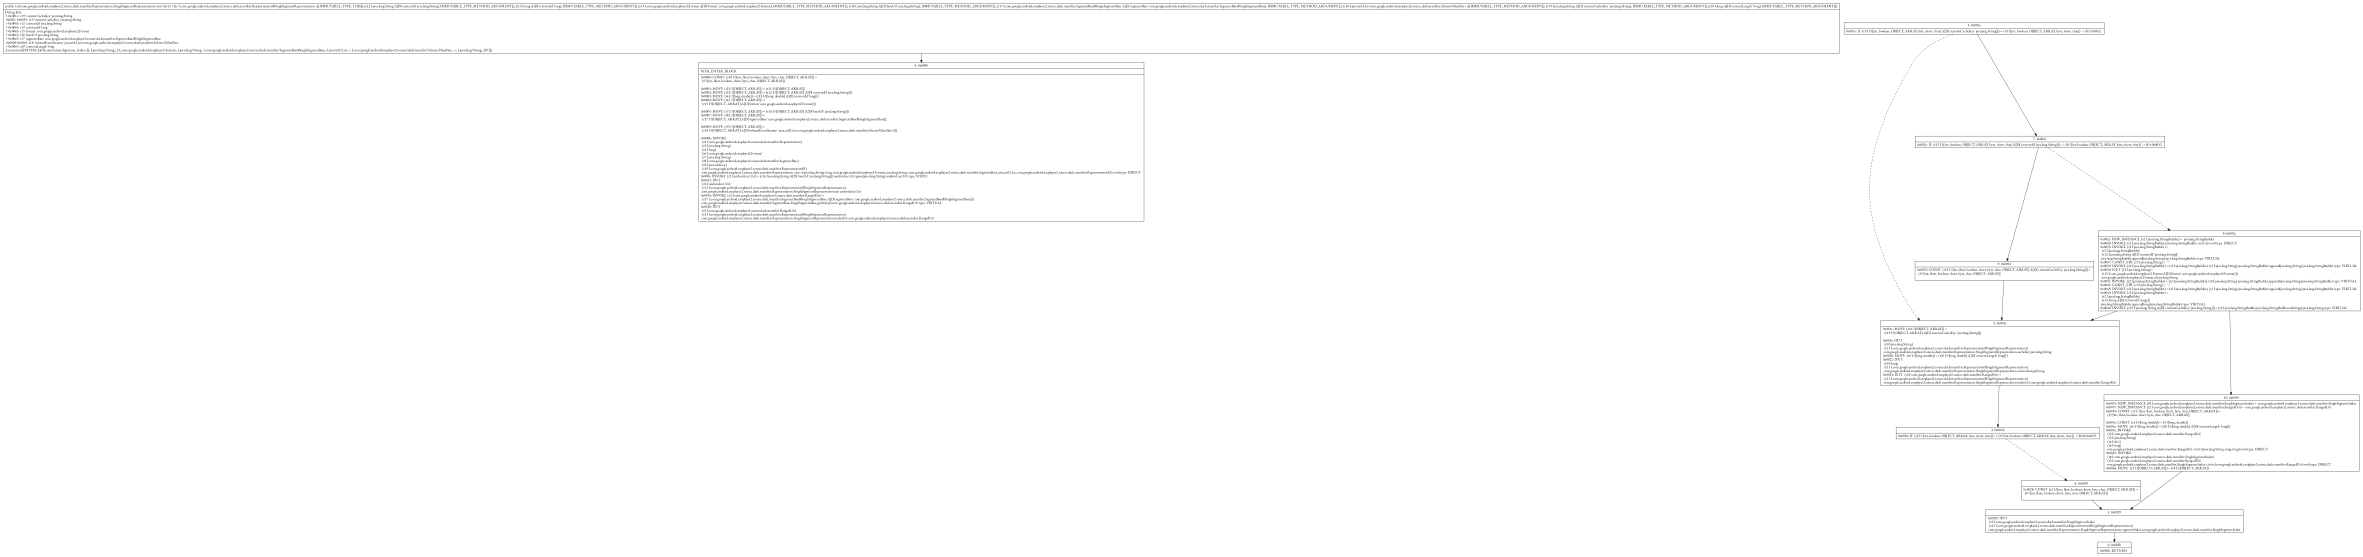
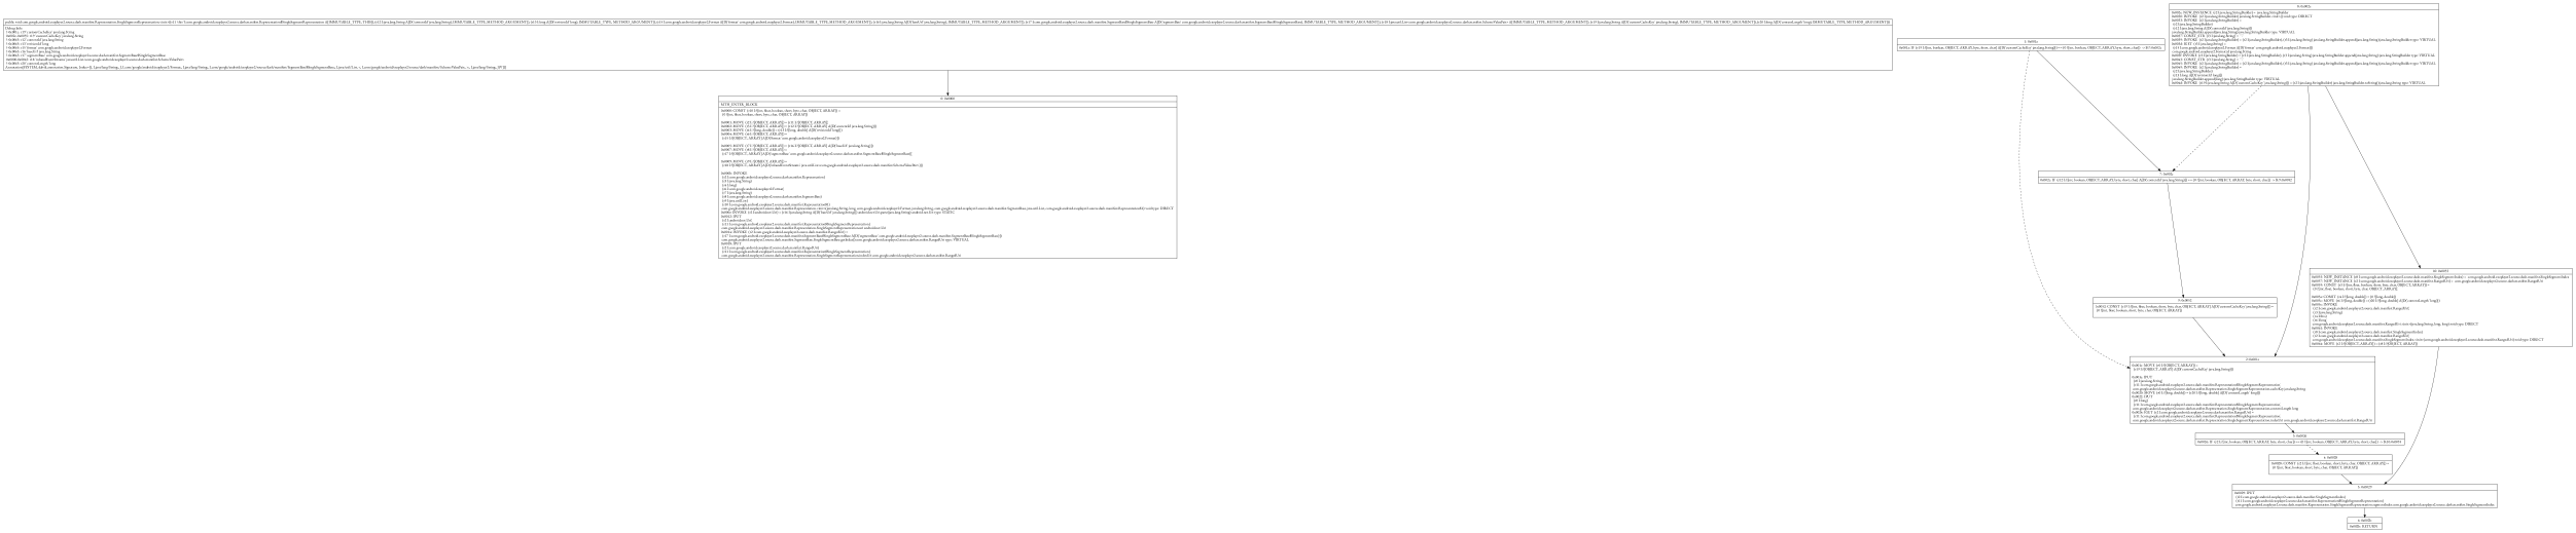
  digraph {
    fontname="EB Garamond"
    node [fontname="EB Garamond" shape=record]
    edge [fontname="EB Garamond"]
    n1 [label="{0\:\ 0x0000|MTH_ENTER_BLOCK\l|0x0000: CONST  (r10 I:?[int, float, boolean, short, byte, char, OBJECT, ARRAY]) = \l  (0 ?[int, float, boolean, short, byte, char, OBJECT, ARRAY])\l \l0x0001: MOVE  (r2 I:?[OBJECT, ARRAY]) = (r11 I:?[OBJECT, ARRAY]) \l0x0002: MOVE  (r3 I:?[OBJECT, ARRAY]) = (r12 I:?[OBJECT, ARRAY] A[D('contentId' java.lang.String)]) \l0x0003: MOVE  (r4 I:?[long, double]) = (r13 I:?[long, double] A[D('revisionId' long)]) \l0x0004: MOVE  (r6 I:?[OBJECT, ARRAY]) = \l  (r15 I:?[OBJECT, ARRAY] A[D('format' com.google.android.exoplayer2.Format)])\l \l0x0005: MOVE  (r7 I:?[OBJECT, ARRAY]) = (r16 I:?[OBJECT, ARRAY] A[D('baseUrl' java.lang.String)]) \l0x0007: MOVE  (r8 I:?[OBJECT, ARRAY]) = \l  (r17 I:?[OBJECT, ARRAY] A[D('segmentBase' com.google.android.exoplayer2.source.dash.manifest.SegmentBase$SingleSegmentBase)])\l \l0x0009: MOVE  (r9 I:?[OBJECT, ARRAY]) = \l  (r18 I:?[OBJECT, ARRAY] A[D('inbandEventStreams' java.util.List\<com.google.android.exoplayer2.source.dash.manifest.SchemeValuePair\>)])\l \l0x000b: INVOKE  \l  (r2 I:com.google.android.exoplayer2.source.dash.manifest.Representation)\l  (r3 I:java.lang.String)\l  (r4 I:long)\l  (r6 I:com.google.android.exoplayer2.Format)\l  (r7 I:java.lang.String)\l  (r8 I:com.google.android.exoplayer2.source.dash.manifest.SegmentBase)\l  (r9 I:java.util.List)\l  (r10 I:com.google.android.exoplayer2.source.dash.manifest.Representation$1)\l com.google.android.exoplayer2.source.dash.manifest.Representation.\<init\>(java.lang.String, long, com.google.android.exoplayer2.Format, java.lang.String, com.google.android.exoplayer2.source.dash.manifest.SegmentBase, java.util.List, com.google.android.exoplayer2.source.dash.manifest.Representation$1):void type: DIRECT \l0x000e: INVOKE  (r2 I:android.net.Uri) = (r16 I:java.lang.String A[D('baseUrl' java.lang.String)]) android.net.Uri.parse(java.lang.String):android.net.Uri type: STATIC \l0x0012: IPUT  \l  (r2 I:android.net.Uri)\l  (r11 I:com.google.android.exoplayer2.source.dash.manifest.Representation$SingleSegmentRepresentation)\l com.google.android.exoplayer2.source.dash.manifest.Representation.SingleSegmentRepresentation.uri android.net.Uri \l0x0014: INVOKE  (r2 I:com.google.android.exoplayer2.source.dash.manifest.RangedUri) = \l  (r17 I:com.google.android.exoplayer2.source.dash.manifest.SegmentBase$SingleSegmentBase A[D('segmentBase' com.google.android.exoplayer2.source.dash.manifest.SegmentBase$SingleSegmentBase)])\l com.google.android.exoplayer2.source.dash.manifest.SegmentBase.SingleSegmentBase.getIndex():com.google.android.exoplayer2.source.dash.manifest.RangedUri type: VIRTUAL \l0x0018: IPUT  \l  (r2 I:com.google.android.exoplayer2.source.dash.manifest.RangedUri)\l  (r11 I:com.google.android.exoplayer2.source.dash.manifest.Representation$SingleSegmentRepresentation)\l com.google.android.exoplayer2.source.dash.manifest.Representation.SingleSegmentRepresentation.indexUri com.google.android.exoplayer2.source.dash.manifest.RangedUri \l}"]
    n2 [label="{1\:\ 0x001a|0x001a: IF  (r19 I:?[int, boolean, OBJECT, ARRAY, byte, short, char] A[D('customCacheKey' java.lang.String)]) == (0 ?[int, boolean, OBJECT, ARRAY, byte, short, char])  \-\> B:7:0x002c \l}"]
    n3 [label="{2\:\ 0x001c|0x001c: MOVE  (r0 I:?[OBJECT, ARRAY]) = \l  (r19 I:?[OBJECT, ARRAY] A[D('customCacheKey' java.lang.String)])\l \l0x001e: IPUT  \l  (r0 I:java.lang.String)\l  (r11 I:com.google.android.exoplayer2.source.dash.manifest.Representation$SingleSegmentRepresentation)\l com.google.android.exoplayer2.source.dash.manifest.Representation.SingleSegmentRepresentation.cacheKey java.lang.String \l0x0020: MOVE  (r0 I:?[long, double]) = (r20 I:?[long, double] A[D('contentLength' long)]) \l0x0022: IPUT  \l  (r0 I:long)\l  (r11 I:com.google.android.exoplayer2.source.dash.manifest.Representation$SingleSegmentRepresentation)\l com.google.android.exoplayer2.source.dash.manifest.Representation.SingleSegmentRepresentation.contentLength long \l0x0024: IGET  (r2 I:com.google.android.exoplayer2.source.dash.manifest.RangedUri) = \l  (r11 I:com.google.android.exoplayer2.source.dash.manifest.Representation$SingleSegmentRepresentation)\l com.google.android.exoplayer2.source.dash.manifest.Representation.SingleSegmentRepresentation.indexUri com.google.android.exoplayer2.source.dash.manifest.RangedUri \l}"]
    n4 [label="{7\:\ 0x002c|0x002c: IF  (r12 I:?[int, boolean, OBJECT, ARRAY, byte, short, char] A[D('contentId' java.lang.String)]) == (0 ?[int, boolean, OBJECT, ARRAY, byte, short, char])  \-\> B:9:0x0052 \l}"]
    n5 [label="{3\:\ 0x0026|0x0026: IF  (r2 I:?[int, boolean, OBJECT, ARRAY, byte, short, char]) == (0 ?[int, boolean, OBJECT, ARRAY, byte, short, char])  \-\> B:10:0x0055 \l}"]
    n6 [label="{8\:\ 0x002e|0x002e: NEW_INSTANCE  (r2 I:java.lang.StringBuilder) =  java.lang.StringBuilder \l0x0030: INVOKE  (r2 I:java.lang.StringBuilder) java.lang.StringBuilder.\<init\>():void type: DIRECT \l0x0033: INVOKE  (r2 I:java.lang.StringBuilder) = \l  (r2 I:java.lang.StringBuilder)\l  (r12 I:java.lang.String A[D('contentId' java.lang.String)])\l java.lang.StringBuilder.append(java.lang.String):java.lang.StringBuilder type: VIRTUAL \l0x0037: CONST_STR  (r3 I:java.lang.String) =  \".\" \l0x0039: INVOKE  (r2 I:java.lang.StringBuilder) = (r2 I:java.lang.StringBuilder), (r3 I:java.lang.String) java.lang.StringBuilder.append(java.lang.String):java.lang.StringBuilder type: VIRTUAL \l0x003d: IGET  (r3 I:java.lang.String) = \l  (r15 I:com.google.android.exoplayer2.Format A[D('format' com.google.android.exoplayer2.Format)])\l com.google.android.exoplayer2.Format.id java.lang.String \l0x003f: INVOKE  (r2 I:java.lang.StringBuilder) = (r2 I:java.lang.StringBuilder), (r3 I:java.lang.String) java.lang.StringBuilder.append(java.lang.String):java.lang.StringBuilder type: VIRTUAL \l0x0043: CONST_STR  (r3 I:java.lang.String) =  \".\" \l0x0045: INVOKE  (r2 I:java.lang.StringBuilder) = (r2 I:java.lang.StringBuilder), (r3 I:java.lang.String) java.lang.StringBuilder.append(java.lang.String):java.lang.StringBuilder type: VIRTUAL \l0x0049: INVOKE  (r2 I:java.lang.StringBuilder) = \l  (r2 I:java.lang.StringBuilder)\l  (r13 I:long A[D('revisionId' long)])\l java.lang.StringBuilder.append(long):java.lang.StringBuilder type: VIRTUAL \l0x004d: INVOKE  (r19 I:java.lang.String A[D('customCacheKey' java.lang.String)]) = (r2 I:java.lang.StringBuilder) java.lang.StringBuilder.toString():java.lang.String type: VIRTUAL \l}"]
    n7 [label="{9\:\ 0x0052|0x0052: CONST  (r19 I:?[int, float, boolean, short, byte, char, OBJECT, ARRAY] A[D('customCacheKey' java.lang.String)]) = \l  (0 ?[int, float, boolean, short, byte, char, OBJECT, ARRAY])\l \l}"]
    n8 [label="{4\:\ 0x0028|0x0028: CONST  (r2 I:?[int, float, boolean, short, byte, char, OBJECT, ARRAY]) = \l  (0 ?[int, float, boolean, short, byte, char, OBJECT, ARRAY])\l \l}"]
    n9 [label="{5\:\ 0x0029|0x0029: IPUT  \l  (r2 I:com.google.android.exoplayer2.source.dash.manifest.SingleSegmentIndex)\l  (r11 I:com.google.android.exoplayer2.source.dash.manifest.Representation$SingleSegmentRepresentation)\l com.google.android.exoplayer2.source.dash.manifest.Representation.SingleSegmentRepresentation.segmentIndex com.google.android.exoplayer2.source.dash.manifest.SingleSegmentIndex \l}"]
    n10 [label="{10\:\ 0x0055|0x0055: NEW_INSTANCE  (r8 I:com.google.android.exoplayer2.source.dash.manifest.SingleSegmentIndex) =  com.google.android.exoplayer2.source.dash.manifest.SingleSegmentIndex \l0x0057: NEW_INSTANCE  (r2 I:com.google.android.exoplayer2.source.dash.manifest.RangedUri) =  com.google.android.exoplayer2.source.dash.manifest.RangedUri \l0x0059: CONST  (r3 I:?[int, float, boolean, short, byte, char, OBJECT, ARRAY]) = \l  (0 ?[int, float, boolean, short, byte, char, OBJECT, ARRAY])\l \l0x005a: CONST  (r4 I:?[long, double]) = (0 ?[long, double]) \l0x005c: MOVE  (r6 I:?[long, double]) = (r20 I:?[long, double] A[D('contentLength' long)]) \l0x005e: INVOKE  \l  (r2 I:com.google.android.exoplayer2.source.dash.manifest.RangedUri)\l  (r3 I:java.lang.String)\l  (r4 I:this)\l  (r6 I:long)\l com.google.android.exoplayer2.source.dash.manifest.RangedUri.\<init\>(java.lang.String, long, long):void type: DIRECT \l0x0061: INVOKE  \l  (r8 I:com.google.android.exoplayer2.source.dash.manifest.SingleSegmentIndex)\l  (r2 I:com.google.android.exoplayer2.source.dash.manifest.RangedUri)\l com.google.android.exoplayer2.source.dash.manifest.SingleSegmentIndex.\<init\>(com.google.android.exoplayer2.source.dash.manifest.RangedUri):void type: DIRECT \l0x0064: MOVE  (r2 I:?[OBJECT, ARRAY]) = (r8 I:?[OBJECT, ARRAY]) \l}"]
    n11 [label="{6\:\ 0x002b|0x002b: RETURN   \l}"]
    n12 [label="{public void com.google.android.exoplayer2.source.dash.manifest.Representation.SingleSegmentRepresentation.\<init\>((r11 'this' I:com.google.android.exoplayer2.source.dash.manifest.Representation$SingleSegmentRepresentation A[IMMUTABLE_TYPE, THIS]), (r12 I:java.lang.String A[D('contentId' java.lang.String), IMMUTABLE_TYPE, METHOD_ARGUMENT]), (r13 I:long A[D('revisionId' long), IMMUTABLE_TYPE, METHOD_ARGUMENT]), (r15 I:com.google.android.exoplayer2.Format A[D('format' com.google.android.exoplayer2.Format), IMMUTABLE_TYPE, METHOD_ARGUMENT]), (r16 I:java.lang.String A[D('baseUrl' java.lang.String), IMMUTABLE_TYPE, METHOD_ARGUMENT]), (r17 I:com.google.android.exoplayer2.source.dash.manifest.SegmentBase$SingleSegmentBase A[D('segmentBase' com.google.android.exoplayer2.source.dash.manifest.SegmentBase$SingleSegmentBase), IMMUTABLE_TYPE, METHOD_ARGUMENT]), (r18 I:java.util.List\<com.google.android.exoplayer2.source.dash.manifest.SchemeValuePair\> A[IMMUTABLE_TYPE, METHOD_ARGUMENT]), (r19 I:java.lang.String A[D('customCacheKey' java.lang.String), IMMUTABLE_TYPE, METHOD_ARGUMENT]), (r20 I:long A[D('contentLength' long), IMMUTABLE_TYPE, METHOD_ARGUMENT]))  | Debug Info:\l  ?\-0x001c: r19 'customCacheKey' java.lang.String\l  0x002c\-0x0055: r19 'customCacheKey' java.lang.String\l  ?\-0x0065: r12 'contentId' java.lang.String\l  ?\-0x0065: r13 'revisionId' long\l  ?\-0x0065: r15 'format' com.google.android.exoplayer2.Format\l  ?\-0x0065: r16 'baseUrl' java.lang.String\l  ?\-0x0065: r17 'segmentBase' com.google.android.exoplayer2.source.dash.manifest.SegmentBase$SingleSegmentBase\l  0x0000\-0x0065: r18 'inbandEventStreams' java.util.List\<com.google.android.exoplayer2.source.dash.manifest.SchemeValuePair\>\l  ?\-0x0065: r20 'contentLength' long\lAnnotation[SYSTEM, dalvik.annotation.Signature, \{value=[(, Ljava\/lang\/String;, J, Lcom\/google\/android\/exoplayer2\/Format;, Ljava\/lang\/String;, Lcom\/google\/android\/exoplayer2\/source\/dash\/manifest\/SegmentBase$SingleSegmentBase;, Ljava\/util\/List, \<, Lcom\/google\/android\/exoplayer2\/source\/dash\/manifest\/SchemeValuePair;, \>;, Ljava\/lang\/String;, J)V]\}]\l}"]
    n2 -> n3 [style=dashed]
    n2 -> n4
    n3 -> n5
-   n4 -> n6 [style=dashed]
+   n6 -> n4 [style=dashed]
    n4 -> n7
    n5 -> n8 [style=dashed]
    n6 -> n3
    n6 -> n10
    n7 -> n3
    n8 -> n9
    n9 -> n11
    n10 -> n9
    n12 -> n1
  }
